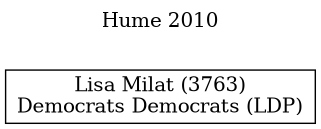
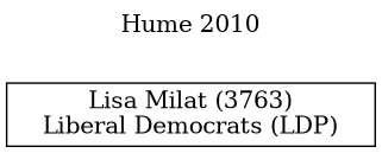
  digraph {
    label="Hume 2010"
    labelloc=t
    mclimit=10
-   n1 [label="Lisa Milat (3763)\nDemocrats Democrats (LDP)" shape=box]
+   n1 [label="Lisa Milat (3763)\nLiberal Democrats (LDP)" shape=box]
  }
